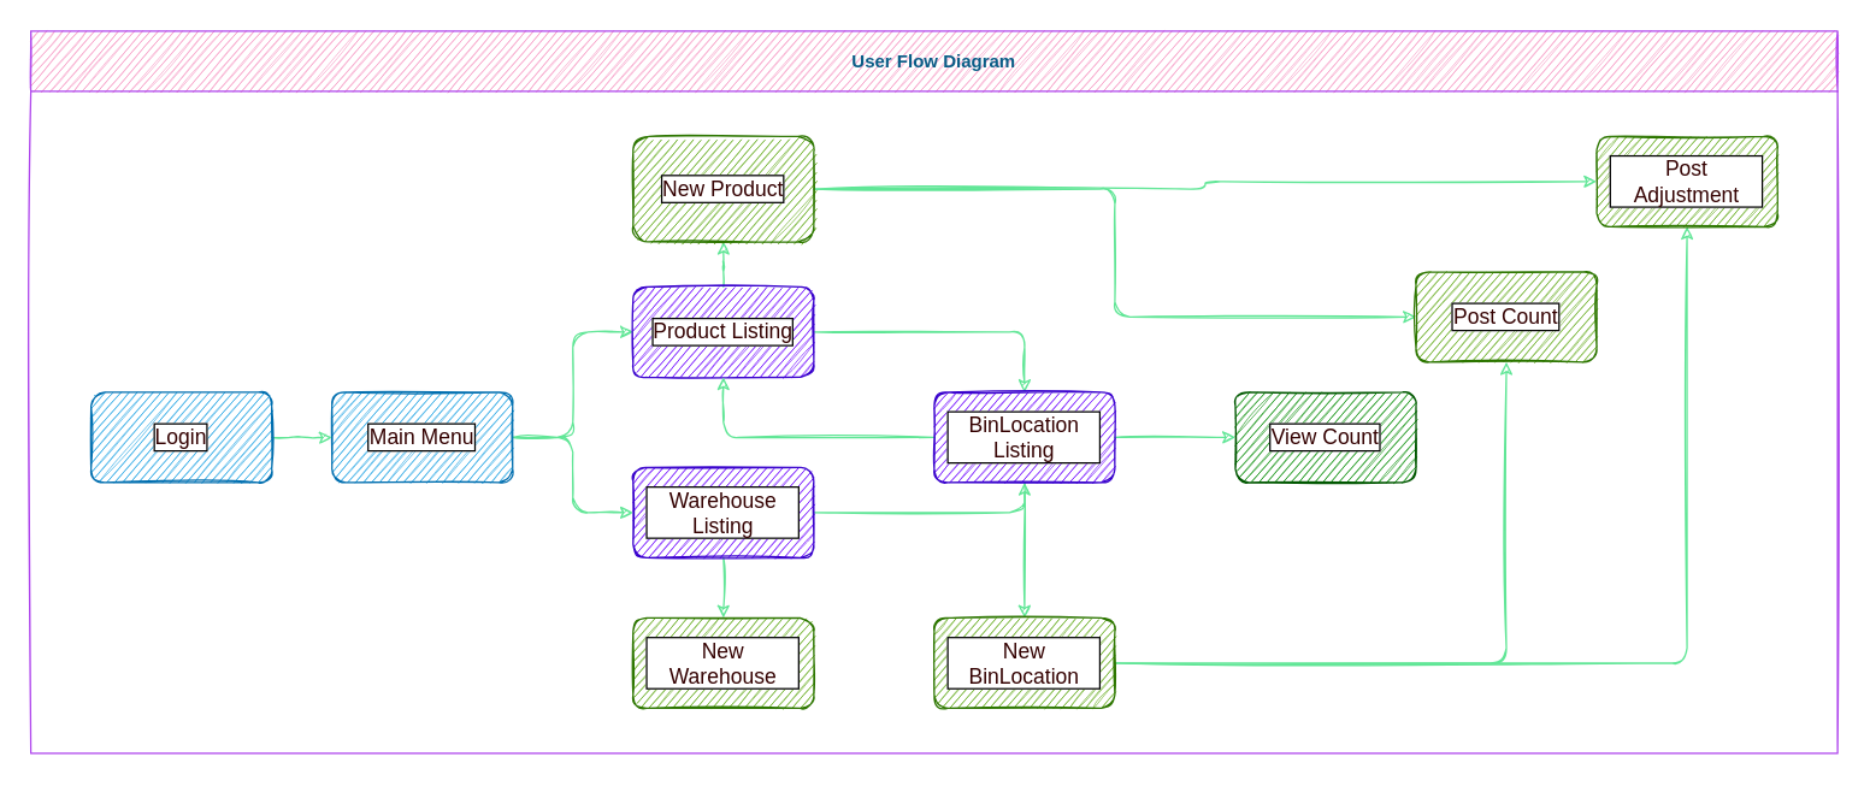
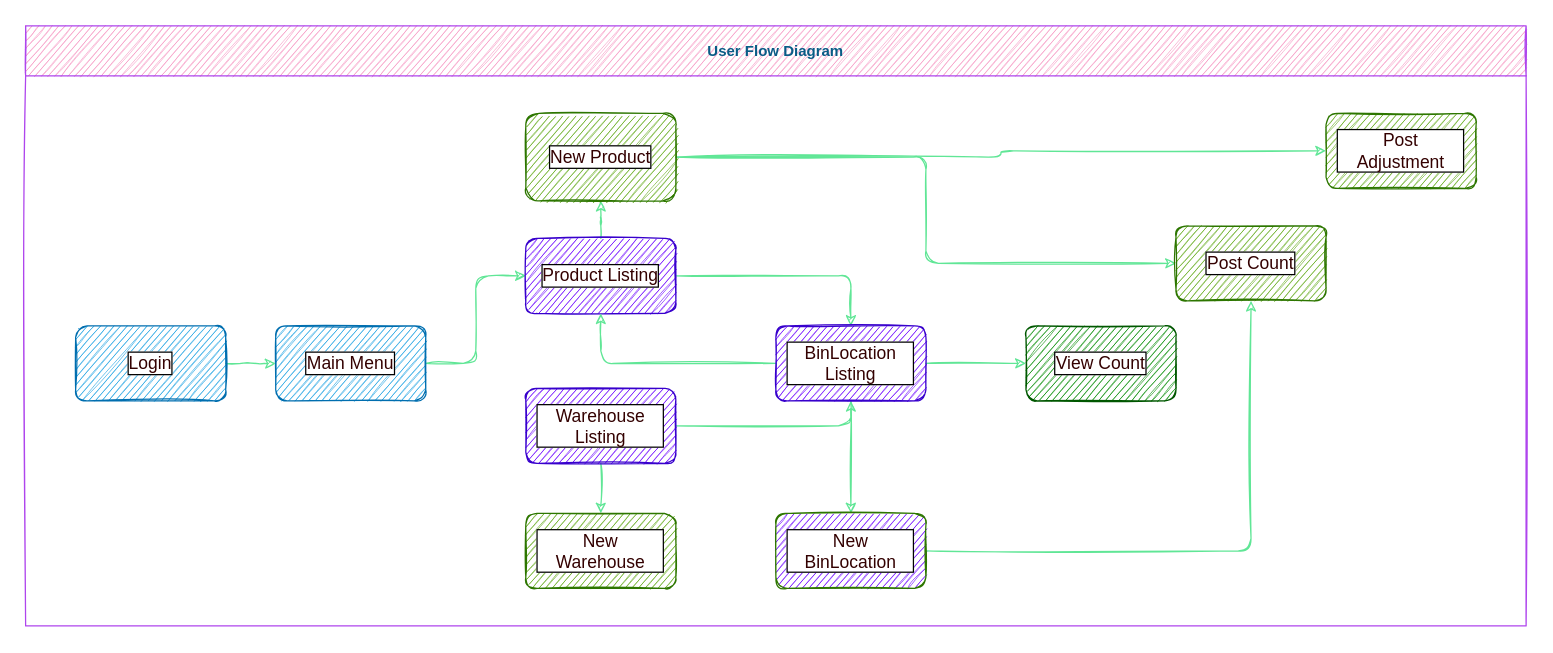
  <mxCell id="0" />
  <mxCell id="1" parent="0" />
  <mxCell id="2" style="edgeStyle=orthogonalEdgeStyle;orthogonalLoop=1;jettySize=auto;html=1;entryX=0;entryY=0.5;entryDx=0;entryDy=0;sketch=1;strokeColor=#60E696;labelBackgroundColor=#FFFFFF;fontColor=#330000;fontSize=14;fontStyle=0;labelBorderColor=#000000;spacing=10;" edge="1" parent="1" source="4" target="7"><mxGeometry relative="1" as="geometry" /></mxCell>
- <mxCell id="3" style="edgeStyle=orthogonalEdgeStyle;orthogonalLoop=1;jettySize=auto;html=1;entryX=0;entryY=0.5;entryDx=0;entryDy=0;sketch=1;strokeColor=#60E696;labelBackgroundColor=#FFFFFF;fontColor=#330000;fontSize=14;fontStyle=0;labelBorderColor=#000000;spacing=10;" edge="1" parent="1" source="4" target="10"><mxGeometry relative="1" as="geometry" /></mxCell>
  <mxCell id="4" value="Main Menu" style="whiteSpace=wrap;html=1;sketch=1;rounded=1;fillColor=#1ba1e2;strokeColor=#006EAF;labelBackgroundColor=#FFFFFF;fontColor=#330000;fontSize=14;fontStyle=0;labelBorderColor=#000000;spacing=10;" vertex="1" parent="1"><mxGeometry x="220" y="260" width="120" height="60" as="geometry" /></mxCell>
  <mxCell id="5" style="edgeStyle=orthogonalEdgeStyle;orthogonalLoop=1;jettySize=auto;html=1;entryX=0.5;entryY=0;entryDx=0;entryDy=0;sketch=1;strokeColor=#60E696;labelBackgroundColor=#FFFFFF;fontColor=#330000;fontSize=14;fontStyle=0;labelBorderColor=#000000;spacing=10;" edge="1" parent="1" source="7" target="15"><mxGeometry relative="1" as="geometry" /></mxCell>
  <mxCell id="6" value="" style="edgeStyle=orthogonalEdgeStyle;orthogonalLoop=1;jettySize=auto;html=1;sketch=1;strokeColor=#60E696;labelBackgroundColor=#FFFFFF;fontColor=#330000;fontSize=14;fontStyle=0;labelBorderColor=#000000;spacing=10;" edge="1" parent="1" source="7" target="20"><mxGeometry relative="1" as="geometry" /></mxCell>
  <mxCell id="7" value="Product Listing" style="whiteSpace=wrap;html=1;sketch=1;rounded=1;fillColor=#6a00ff;strokeColor=#3700CC;fontStyle=0;labelBackgroundColor=#FFFFFF;fontColor=#330000;fontSize=14;labelBorderColor=#000000;spacing=10;" vertex="1" parent="1"><mxGeometry x="420" y="190" width="120" height="60" as="geometry" /></mxCell>
  <mxCell id="8" style="edgeStyle=orthogonalEdgeStyle;orthogonalLoop=1;jettySize=auto;html=1;entryX=0.5;entryY=1;entryDx=0;entryDy=0;sketch=1;strokeColor=#60E696;labelBackgroundColor=#FFFFFF;fontColor=#330000;fontSize=14;fontStyle=0;labelBorderColor=#000000;spacing=10;" edge="1" parent="1" source="10" target="15"><mxGeometry relative="1" as="geometry" /></mxCell>
  <mxCell id="9" value="" style="edgeStyle=orthogonalEdgeStyle;orthogonalLoop=1;jettySize=auto;html=1;sketch=1;strokeColor=#60E696;labelBackgroundColor=#FFFFFF;fontColor=#330000;fontSize=14;fontStyle=0;labelBorderColor=#000000;spacing=10;" edge="1" parent="1" source="10" target="17"><mxGeometry relative="1" as="geometry" /></mxCell>
  <mxCell id="10" value="Warehouse Listing&lt;br style=&quot;font-size: 14px;&quot;&gt;" style="whiteSpace=wrap;html=1;sketch=1;rounded=1;fillColor=#6a00ff;strokeColor=#3700CC;fontStyle=0;labelBackgroundColor=#FFFFFF;fontColor=#330000;fontSize=14;labelBorderColor=#000000;spacing=10;" vertex="1" parent="1"><mxGeometry x="420" y="310" width="120" height="60" as="geometry" /></mxCell>
  <mxCell id="11" style="edgeStyle=orthogonalEdgeStyle;orthogonalLoop=1;jettySize=auto;html=1;sketch=1;strokeColor=#60E696;labelBackgroundColor=#FFFFFF;fontColor=#330000;fontSize=14;fontStyle=0;labelBorderColor=#000000;spacing=10;" edge="1" parent="1" target="4"><mxGeometry relative="1" as="geometry"><mxPoint x="180" y="290" as="sourcePoint" /></mxGeometry></mxCell>
  <mxCell id="12" style="edgeStyle=orthogonalEdgeStyle;orthogonalLoop=1;jettySize=auto;html=1;entryX=0.5;entryY=1;entryDx=0;entryDy=0;sketch=1;strokeColor=#60E696;labelBackgroundColor=#FFFFFF;fontColor=#330000;fontSize=14;fontStyle=0;labelBorderColor=#000000;spacing=10;" edge="1" parent="1" source="15" target="7"><mxGeometry relative="1" as="geometry" /></mxCell>
  <mxCell id="13" style="edgeStyle=orthogonalEdgeStyle;orthogonalLoop=1;jettySize=auto;html=1;entryX=0.5;entryY=0;entryDx=0;entryDy=0;sketch=1;strokeColor=#60E696;labelBackgroundColor=#FFFFFF;fontColor=#330000;fontSize=14;fontStyle=0;labelBorderColor=#000000;spacing=10;" edge="1" parent="1" source="15" target="23"><mxGeometry relative="1" as="geometry" /></mxCell>
  <mxCell id="14" value="" style="edgeStyle=orthogonalEdgeStyle;orthogonalLoop=1;jettySize=auto;html=1;sketch=1;strokeColor=#60E696;labelBackgroundColor=#FFFFFF;fontColor=#330000;fontSize=14;fontStyle=0;labelBorderColor=#000000;spacing=10;" edge="1" parent="1" source="15" target="16"><mxGeometry relative="1" as="geometry" /></mxCell>
  <mxCell id="15" value="BinLocation Listing&lt;br style=&quot;font-size: 14px;&quot;&gt;" style="whiteSpace=wrap;html=1;sketch=1;rounded=1;fillColor=#6a00ff;strokeColor=#3700CC;labelBackgroundColor=#FFFFFF;fontColor=#330000;fontSize=14;fontStyle=0;labelBorderColor=#000000;spacing=10;" vertex="1" parent="1"><mxGeometry x="620" y="260" width="120" height="60" as="geometry" /></mxCell>
  <mxCell id="16" value="View Count" style="whiteSpace=wrap;html=1;sketch=1;rounded=1;fillColor=#008a00;strokeColor=#005700;labelBackgroundColor=#FFFFFF;fontColor=#330000;fontSize=14;fontStyle=0;labelBorderColor=#000000;spacing=10;" vertex="1" parent="1"><mxGeometry x="820" y="260" width="120" height="60" as="geometry" /></mxCell>
  <mxCell id="17" value="New Warehouse" style="whiteSpace=wrap;html=1;sketch=1;rounded=1;fillColor=#60a917;strokeColor=#2D7600;labelBackgroundColor=#FFFFFF;fontColor=#330000;fontSize=14;fontStyle=0;labelBorderColor=#000000;spacing=10;" vertex="1" parent="1"><mxGeometry x="420" y="410" width="120" height="60" as="geometry" /></mxCell>
  <mxCell id="18" style="edgeStyle=orthogonalEdgeStyle;orthogonalLoop=1;jettySize=auto;html=1;entryX=0;entryY=0.5;entryDx=0;entryDy=0;sketch=1;strokeColor=#60E696;labelBackgroundColor=#FFFFFF;fontColor=#330000;fontSize=14;fontStyle=0;labelBorderColor=#000000;spacing=10;" edge="1" parent="1" source="20" target="24"><mxGeometry relative="1" as="geometry" /></mxCell>
  <mxCell id="19" style="edgeStyle=orthogonalEdgeStyle;orthogonalLoop=1;jettySize=auto;html=1;entryX=0;entryY=0.5;entryDx=0;entryDy=0;sketch=1;strokeColor=#60E696;labelBackgroundColor=#FFFFFF;fontColor=#330000;fontSize=14;fontStyle=0;labelBorderColor=#000000;spacing=10;" edge="1" parent="1" source="20" target="25"><mxGeometry relative="1" as="geometry" /></mxCell>
  <mxCell id="20" value="New Product" style="whiteSpace=wrap;html=1;sketch=1;rounded=1;fillColor=#60a917;strokeColor=#2D7600;labelBackgroundColor=#FFFFFF;fontColor=#330000;fontSize=14;fontStyle=0;labelBorderColor=#000000;spacing=10;" vertex="1" parent="1"><mxGeometry x="420" y="90" width="120" height="70" as="geometry" /></mxCell>
  <mxCell id="21" style="edgeStyle=orthogonalEdgeStyle;orthogonalLoop=1;jettySize=auto;html=1;entryX=0.5;entryY=1;entryDx=0;entryDy=0;sketch=1;strokeColor=#60E696;labelBackgroundColor=#FFFFFF;fontColor=#330000;fontSize=14;fontStyle=0;labelBorderColor=#000000;spacing=10;" edge="1" parent="1" source="23" target="25"><mxGeometry relative="1" as="geometry" /></mxCell>
- <mxCell id="22" style="edgeStyle=orthogonalEdgeStyle;orthogonalLoop=1;jettySize=auto;html=1;entryX=0.5;entryY=1;entryDx=0;entryDy=0;sketch=1;strokeColor=#60E696;labelBackgroundColor=#FFFFFF;fontColor=#330000;fontSize=14;fontStyle=0;labelBorderColor=#000000;spacing=10;" edge="1" parent="1" source="23" target="24"><mxGeometry relative="1" as="geometry" /></mxCell>
- <mxCell id="23" value="New BinLocation" style="whiteSpace=wrap;html=1;sketch=1;rounded=1;fillColor=#60a917;strokeColor=#2D7600;labelBackgroundColor=#FFFFFF;fontColor=#330000;fontSize=14;fontStyle=0;labelBorderColor=#000000;spacing=10;" vertex="1" parent="1"><mxGeometry x="620" y="410" width="120" height="60" as="geometry" /></mxCell>
+ <mxCell id="23" value="New BinLocation" style="whiteSpace=wrap;html=1;sketch=1;rounded=1;fillColor=#6a00ff;strokeColor=#2D7600;labelBackgroundColor=#FFFFFF;fontColor=#330000;fontSize=14;fontStyle=0;labelBorderColor=#000000;spacing=10;" vertex="1" parent="1"><mxGeometry x="620" y="410" width="120" height="60" as="geometry" /></mxCell>
  <mxCell id="24" value="Post Adjustment" style="whiteSpace=wrap;html=1;sketch=1;rounded=1;fillColor=#60a917;strokeColor=#2D7600;labelBackgroundColor=#FFFFFF;fontColor=#330000;fontSize=14;fontStyle=0;labelBorderColor=#000000;spacing=10;" vertex="1" parent="1"><mxGeometry x="1060" y="90" width="120" height="60" as="geometry" /></mxCell>
  <mxCell id="25" value="Post Count" style="whiteSpace=wrap;html=1;sketch=1;rounded=1;fillColor=#60a917;strokeColor=#2D7600;labelBackgroundColor=#FFFFFF;fontColor=#330000;fontSize=14;fontStyle=0;labelBorderColor=#000000;spacing=10;" vertex="1" parent="1"><mxGeometry x="940" y="180" width="120" height="60" as="geometry" /></mxCell>
  <mxCell id="26" value="User Flow Diagram" style="swimlane;rounded=0;sketch=1;fontColor=#095C86;strokeColor=#AF45ED;fillColor=#F694C1;startSize=40;" vertex="1" parent="1"><mxGeometry x="20" y="20" width="1200" height="480" as="geometry" /></mxCell>
  <mxCell id="27" value="Login" style="whiteSpace=wrap;html=1;sketch=1;rounded=1;fillColor=#1ba1e2;strokeColor=#006EAF;labelBackgroundColor=#FFFFFF;fontColor=#330000;fontSize=14;fontStyle=0;labelBorderColor=#000000;spacing=10;" vertex="1" parent="26"><mxGeometry x="40" y="240" width="120" height="60" as="geometry" /></mxCell>
